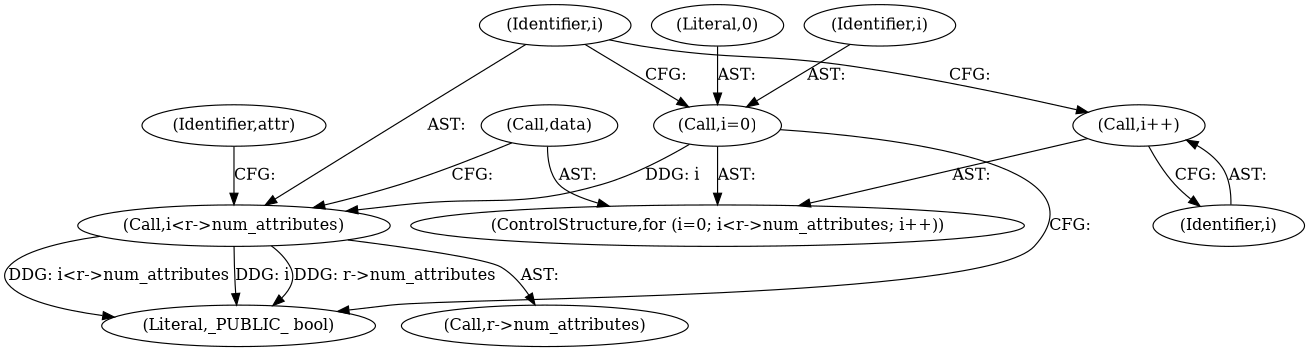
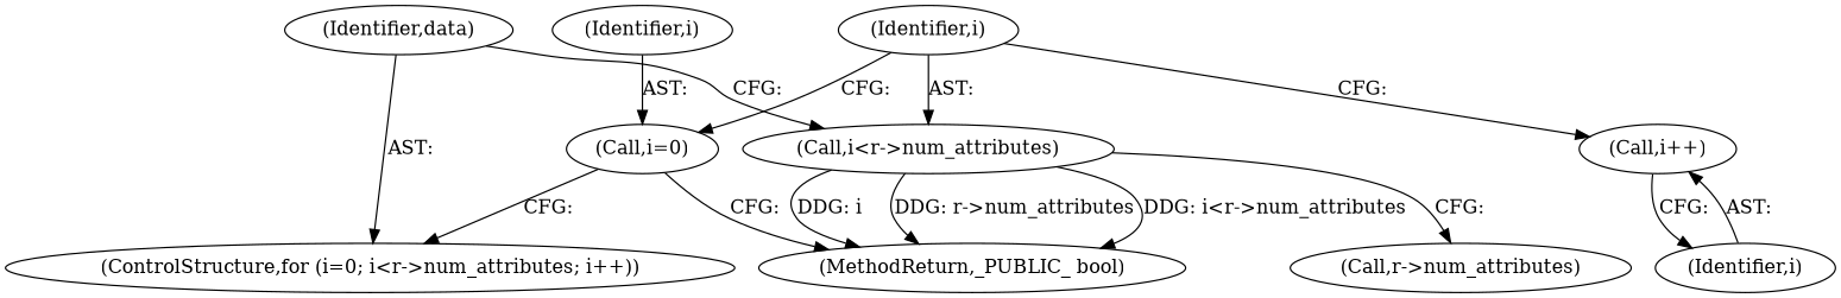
  digraph {
    n1 [label="(Call,i<r->num_attributes)"]
-   n2 [label="(Literal,_PUBLIC_ bool)"]
+   n2 [label="(MethodReturn,_PUBLIC_ bool)"]
    n3 [label="(Call,r->num_attributes)"]
    n4 [label="(Call,i++)"]
    n5 [label="(ControlStructure,for (i=0; i<r->num_attributes; i++))"]
    n6 [label="(Identifier,i)"]
    n7 [label="(Call,i=0)"]
-   n8 [label="(Literal,0)"]
-   n9 [label="(Identifier,attr)"]
    n10 [label="(Identifier,i)"]
-   n11 [label="(Call,data)"]
+   n11 [label="(Identifier,data)"]
    n12 [label="(Identifier,i)"]
    n1 -> n2 [label="DDG: i"]
    n1 -> n2 [label="DDG: r->num_attributes"]
    n1 -> n2 [label="DDG: i<r->num_attributes"]
-   n1 -> n3 [label="AST: "]
-   n4 -> n5 [label="AST: "]
+   n1 -> n3 [label="CFG: "]
    n4 -> n6 [label="CFG: "]
    n6 -> n4 [label="AST: "]
-   n7 -> n1 [label="DDG: i"]
    n7 -> n2 [label="CFG: "]
-   n7 -> n5 [label="AST: "]
-   n8 -> n7 [label="AST: "]
-   n9 -> n1 [label="CFG: "]
+   n7 -> n5 [label="CFG: "]
    n10 -> n7 [label="AST: "]
    n11 -> n1 [label="CFG: "]
    n11 -> n5 [label="AST: "]
    n12 -> n1 [label="AST: "]
    n12 -> n4 [label="CFG: "]
    n12 -> n7 [label="CFG: "]
  }
